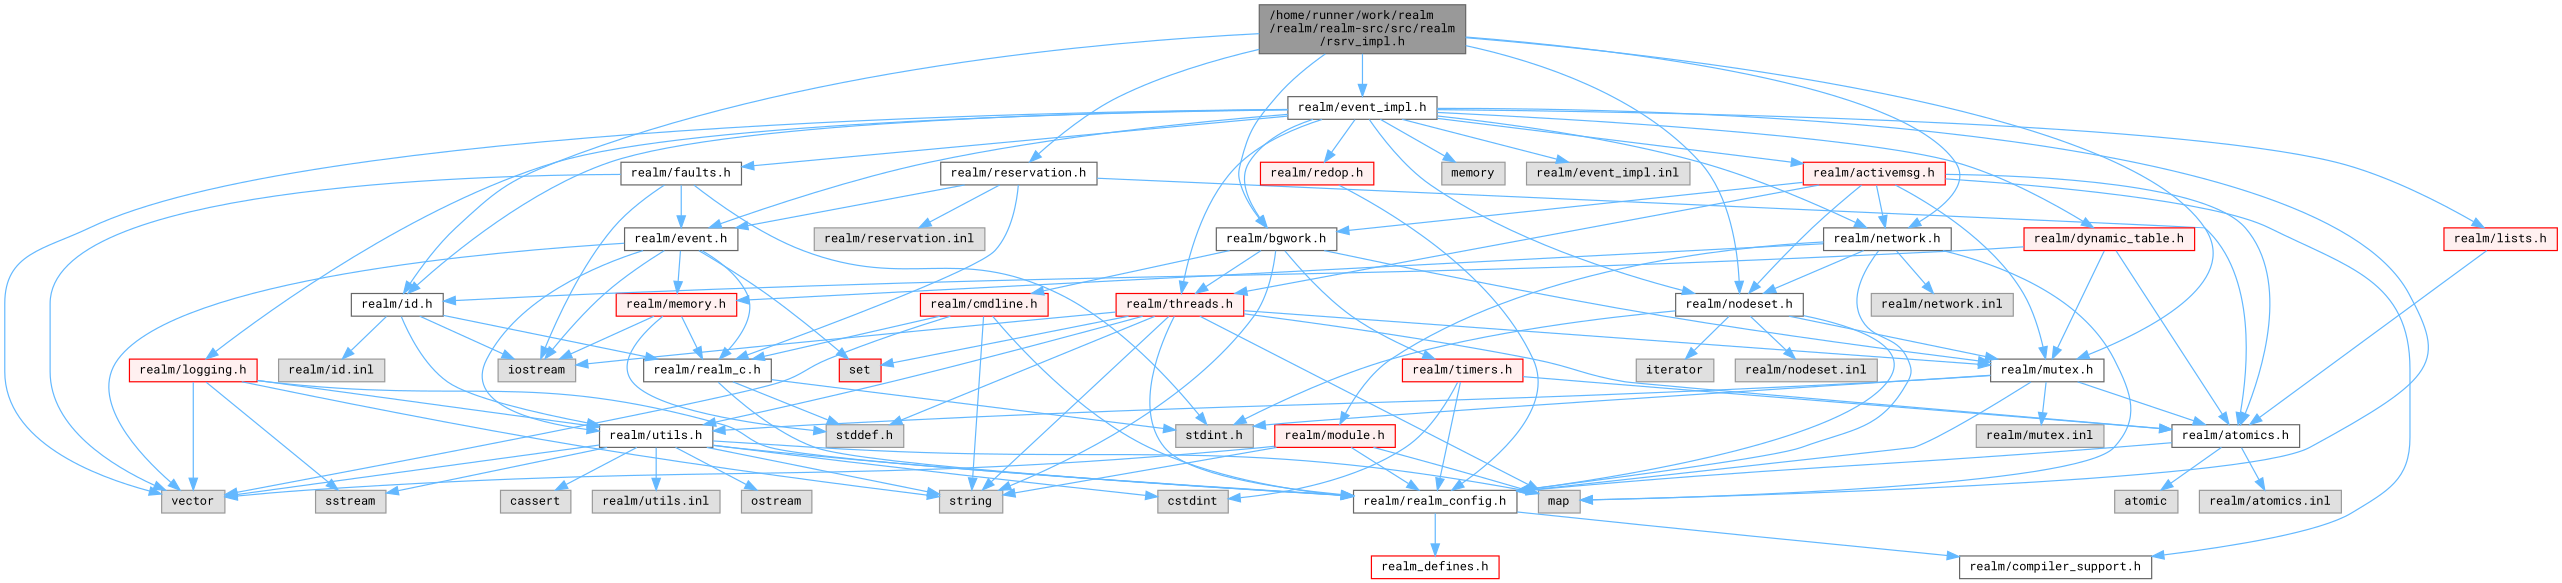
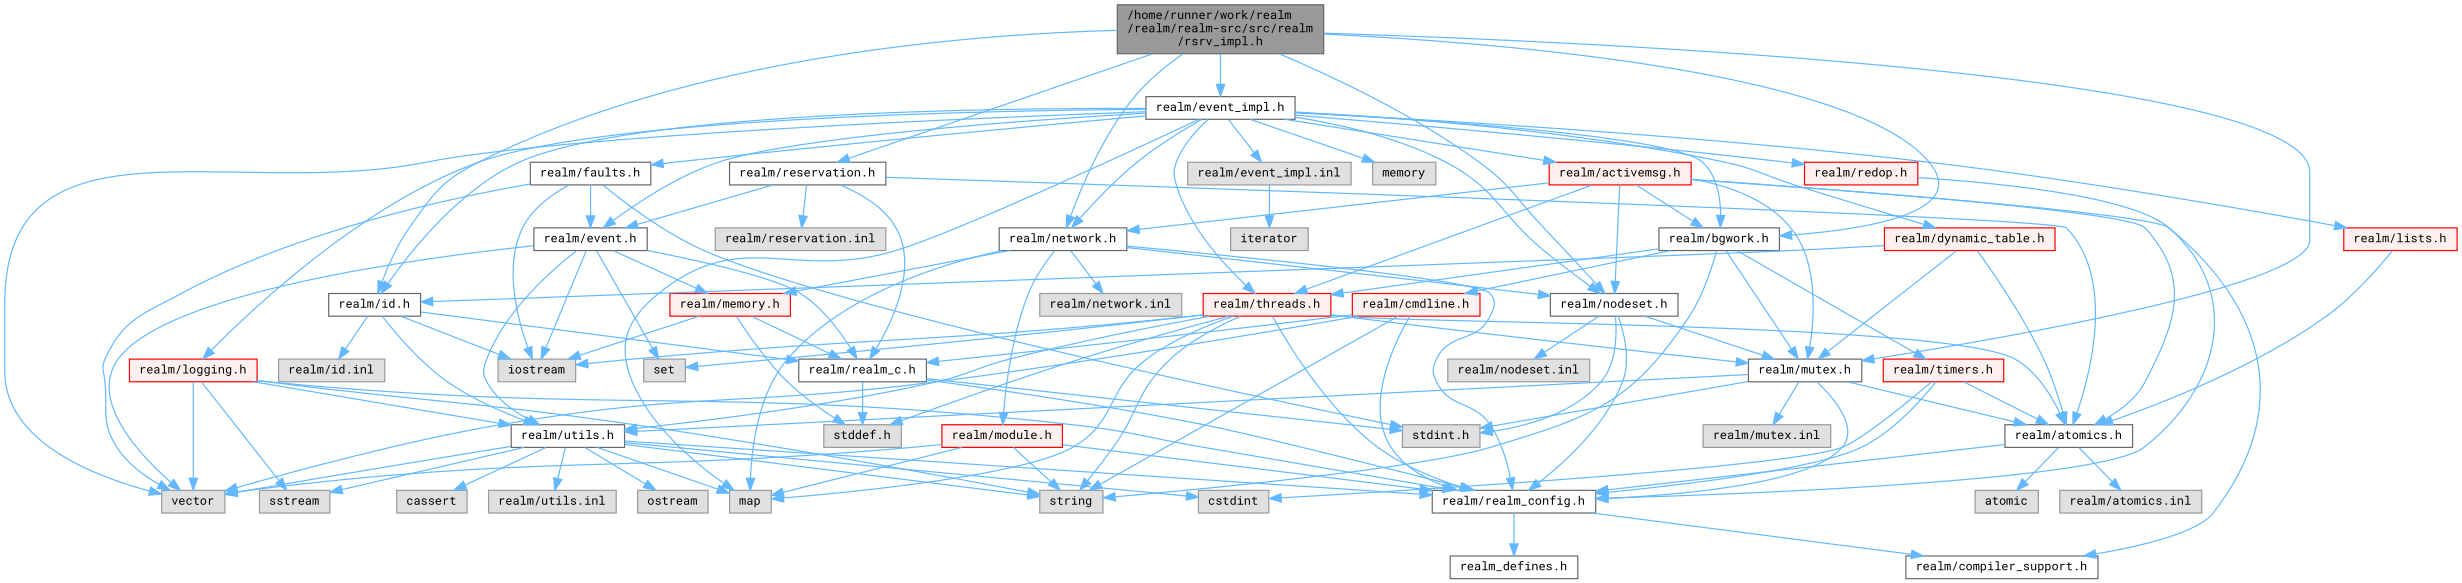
  digraph {
    fontname="Roboto Mono"
    node [color=grey60 fillcolor="#E0E0E0" fontname="Roboto Mono" fontsize=10 shape=box style=filled]
    edge [color=steelblue1 fontname="Roboto Mono" fontsize=10 labelfontname=Helvetica labelfontsize=10 style=solid]
    n1 [color=gray40 fillcolor=grey60 fontcolor=black height=0.2 label="/home/runner/work/realm\l/realm/realm-src/src/realm\l/rsrv_impl.h" width=0.4]
    n2 [color=grey40 fillcolor=white height=0.2 label="realm/reservation.h" width=0.4]
    n3 [color=grey40 fillcolor=white height=0.2 label="realm/id.h" width=0.4]
    n4 [color=grey40 fillcolor=white height=0.2 label="realm/network.h" width=0.4]
    n5 [color=grey40 fillcolor=white height=0.2 label="realm/nodeset.h" width=0.4]
    n6 [color=grey40 fillcolor=white height=0.2 label="realm/mutex.h" width=0.4]
    n7 [color=grey40 fillcolor=white height=0.2 label="realm/bgwork.h" width=0.4]
    n8 [color=grey40 fillcolor=white height=0.2 label="realm/event_impl.h" width=0.4]
    n9 [color=grey40 fillcolor=white height=0.2 label="realm/realm_c.h" width=0.4]
    n10 [color=grey40 fillcolor=white height=0.2 label="realm/atomics.h" width=0.4]
    n11 [color=grey40 fillcolor=white height=0.2 label="realm/event.h" width=0.4]
    n12 [height=0.2 label="realm/reservation.inl" width=0.4]
    n13 [color=grey40 fillcolor=white height=0.2 label="realm/utils.h" width=0.4]
    n14 [height=0.2 label=iostream width=0.4]
    n15 [height=0.2 label="realm/id.inl" width=0.4]
    n16 [color=grey40 fillcolor=white height=0.2 label="realm/realm_config.h" width=0.4]
    n17 [color=red fillcolor="#FFF0F0" height=0.2 label="realm/memory.h" width=0.4]
    n18 [height=0.2 label=map width=0.4]
    n19 [color=red fillcolor="#FFF0F0" height=0.2 label="realm/module.h" width=0.4]
    n20 [height=0.2 label="realm/network.inl" width=0.4]
    n21 [height=0.2 label="stdint.h" width=0.4]
    n22 [height=0.2 label=iterator width=0.4]
    n23 [height=0.2 label="realm/nodeset.inl" width=0.4]
    n24 [height=0.2 label="realm/mutex.inl" width=0.4]
    n25 [height=0.2 label=string width=0.4]
    n26 [color=red fillcolor="#FFF0F0" height=0.2 label="realm/threads.h" width=0.4]
    n27 [color=red fillcolor="#FFF0F0" height=0.2 label="realm/cmdline.h" width=0.4]
    n28 [color=red fillcolor="#FFF0F0" height=0.2 label="realm/timers.h" width=0.4]
    n29 [height=0.2 label=vector width=0.4]
    n30 [color=grey40 fillcolor=white height=0.2 label="realm/faults.h" width=0.4]
    n31 [color=red fillcolor="#FFF0F0" height=0.2 label="realm/activemsg.h" width=0.4]
    n32 [color=red fillcolor="#FFF0F0" height=0.2 label="realm/lists.h" width=0.4]
    n33 [color=red fillcolor="#FFF0F0" height=0.2 label="realm/logging.h" width=0.4]
    n34 [color=red fillcolor="#FFF0F0" height=0.2 label="realm/redop.h" width=0.4]
    n35 [color=red fillcolor="#FFF0F0" height=0.2 label="realm/dynamic_table.h" width=0.4]
    n36 [height=0.2 label=memory width=0.4]
    n37 [height=0.2 label="realm/event_impl.inl" width=0.4]
    n38 [height=0.2 label="stddef.h" width=0.4]
    n39 [height=0.2 label=atomic width=0.4]
    n40 [height=0.2 label="realm/atomics.inl" width=0.4]
-   n41 [color=red height=0.2 label=set width=0.4]
-   n42 [color=red fillcolor=white height=0.2 label="realm_defines.h" width=0.4]
+   n41 [height=0.2 label=set width=0.4]
+   n42 [color=grey40 fillcolor=white height=0.2 label="realm_defines.h" width=0.4]
    n43 [color=grey40 fillcolor=white height=0.2 label="realm/compiler_support.h" width=0.4]
    n44 [height=0.2 label=ostream width=0.4]
    n45 [height=0.2 label=cassert width=0.4]
    n46 [height=0.2 label=cstdint width=0.4]
    n47 [height=0.2 label=sstream width=0.4]
    n48 [height=0.2 label="realm/utils.inl" width=0.4]
    n1 -> n2
    n1 -> n3
    n1 -> n4
    n1 -> n5
    n1 -> n6
    n1 -> n7
    n1 -> n8
    n2 -> n9
    n2 -> n10
    n2 -> n11
    n2 -> n12
    n3 -> n9
    n3 -> n13
    n3 -> n14
    n3 -> n15
    n4 -> n5
    n4 -> n16
    n4 -> n17
    n4 -> n18
    n4 -> n19
    n4 -> n20
    n5 -> n6
    n5 -> n16
    n5 -> n21
-   n5 -> n22
+   n37 -> n22
    n5 -> n23
    n6 -> n10
    n6 -> n13
    n6 -> n16
    n6 -> n21
    n6 -> n24
    n7 -> n6
    n7 -> n25
    n7 -> n26
    n7 -> n27
    n7 -> n28
    n8 -> n3
    n8 -> n4
    n8 -> n5
    n8 -> n7
    n8 -> n11
    n8 -> n18
    n8 -> n26
    n8 -> n29
    n8 -> n30
    n8 -> n31
    n8 -> n32
    n8 -> n33
    n8 -> n34
    n8 -> n35
    n8 -> n36
    n8 -> n37
    n9 -> n16
    n9 -> n21
    n9 -> n38
    n10 -> n16
    n10 -> n39
    n10 -> n40
    n11 -> n9
    n11 -> n13
    n11 -> n14
    n11 -> n17
    n11 -> n29
    n11 -> n41
    n13 -> n16
    n13 -> n18
    n13 -> n25
    n13 -> n29
    n13 -> n44
    n13 -> n45
    n13 -> n46
    n13 -> n47
    n13 -> n48
    n16 -> n42
    n16 -> n43
    n17 -> n9
    n17 -> n14
    n17 -> n38
    n19 -> n16
    n19 -> n18
    n19 -> n25
    n19 -> n29
    n26 -> n6
    n26 -> n10
    n26 -> n13
    n26 -> n14
    n26 -> n16
    n26 -> n18
    n26 -> n25
    n26 -> n38
    n26 -> n41
    n27 -> n9
    n27 -> n16
    n27 -> n25
    n27 -> n29
    n28 -> n10
    n28 -> n16
    n28 -> n46
    n30 -> n11
    n30 -> n14
    n30 -> n21
    n30 -> n29
    n31 -> n4
    n31 -> n5
    n31 -> n6
    n31 -> n7
    n31 -> n10
    n31 -> n26
    n31 -> n43
    n32 -> n10
    n33 -> n13
    n33 -> n16
    n33 -> n25
    n33 -> n29
    n33 -> n47
    n34 -> n16
    n35 -> n3
    n35 -> n6
    n35 -> n10
  }
